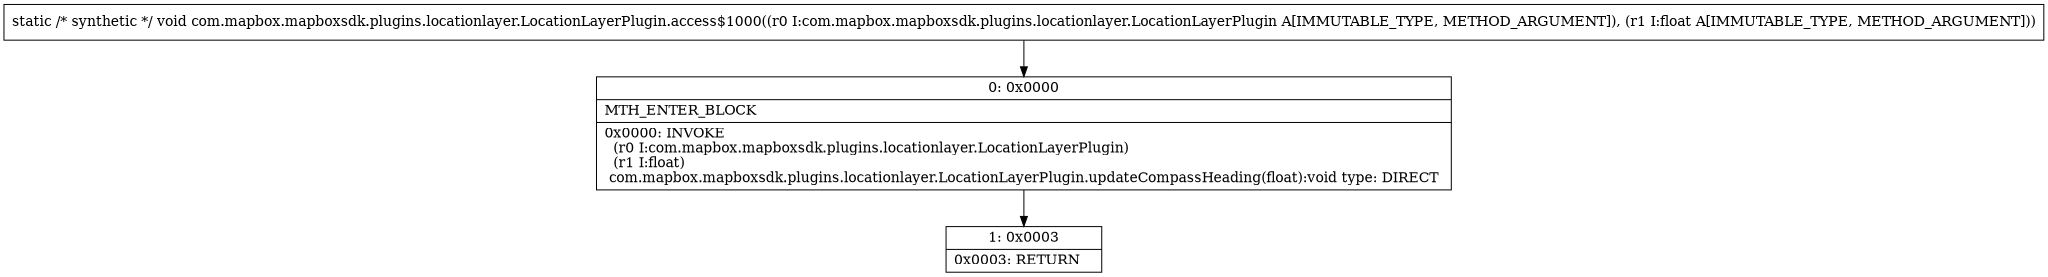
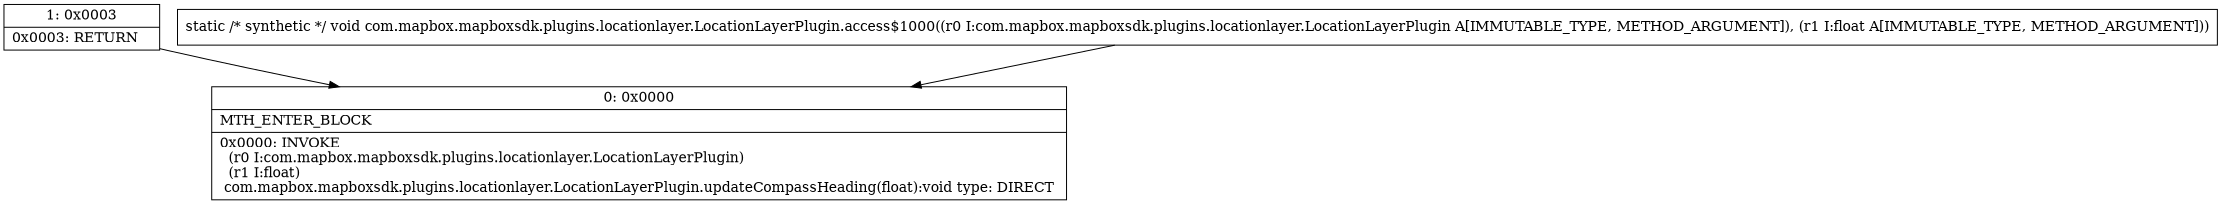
  digraph {
    node [shape=record]
    n1 [label="{0\:\ 0x0000|MTH_ENTER_BLOCK\l|0x0000: INVOKE  \l  (r0 I:com.mapbox.mapboxsdk.plugins.locationlayer.LocationLayerPlugin)\l  (r1 I:float)\l com.mapbox.mapboxsdk.plugins.locationlayer.LocationLayerPlugin.updateCompassHeading(float):void type: DIRECT \l}"]
    n2 [label="{1\:\ 0x0003|0x0003: RETURN   \l}"]
    n3 [label="{static \/* synthetic *\/ void com.mapbox.mapboxsdk.plugins.locationlayer.LocationLayerPlugin.access$1000((r0 I:com.mapbox.mapboxsdk.plugins.locationlayer.LocationLayerPlugin A[IMMUTABLE_TYPE, METHOD_ARGUMENT]), (r1 I:float A[IMMUTABLE_TYPE, METHOD_ARGUMENT])) }"]
-   n1 -> n2
+   n2 -> n1
    n3 -> n1
  }
